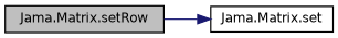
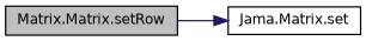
  digraph {
    rankdir=LR
    node [color=black fontname=Helvetica fontsize=10 shape=record style=filled]
-   n1 [fillcolor=grey75 fontcolor=black height=0.2 label="Jama.Matrix.setRow" width=0.4]
+   n1 [fillcolor=grey75 fontcolor=black height=0.2 label="Matrix.Matrix.setRow" width=0.4]
    n2 [fillcolor=white height=0.2 label="Jama.Matrix.set" width=0.4]
    n1 -> n2 [color=midnightblue fontname=Helvetica fontsize=10 labelfontname=Helvetica labelfontsize=10 style=solid]
  }
